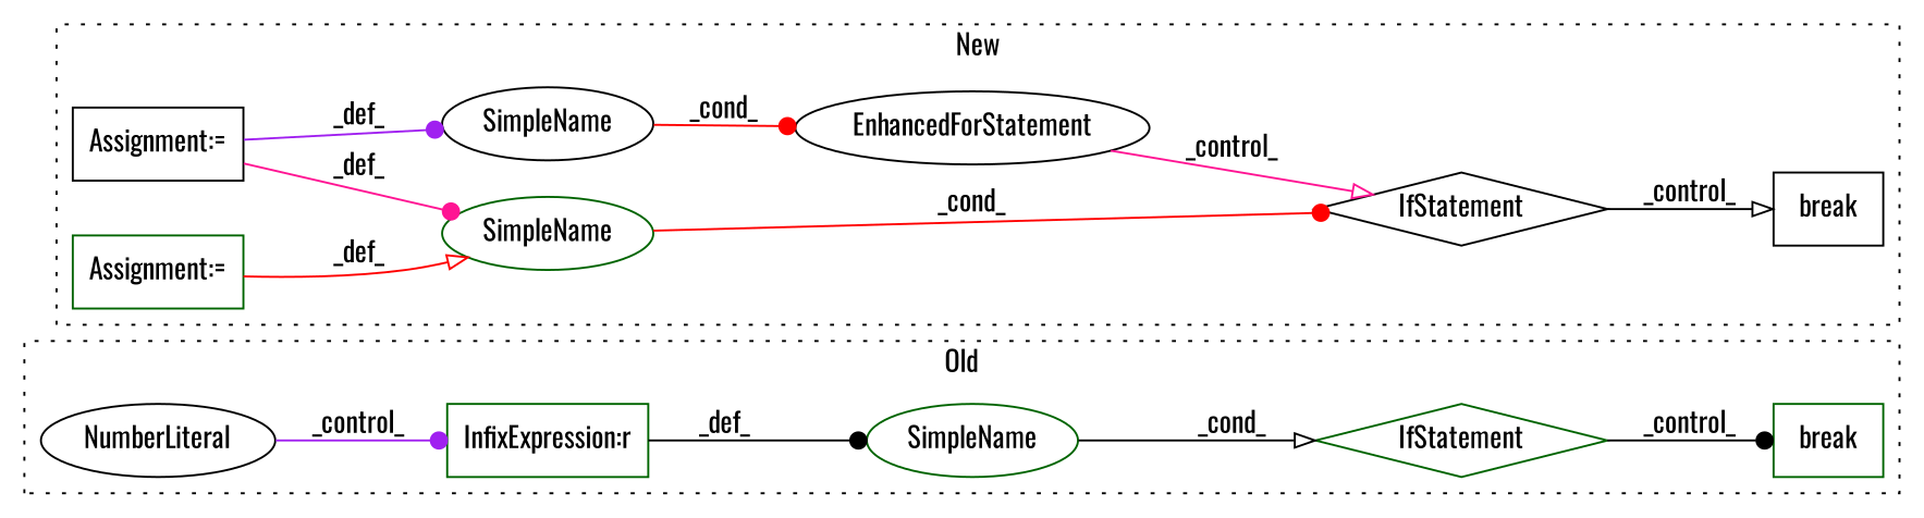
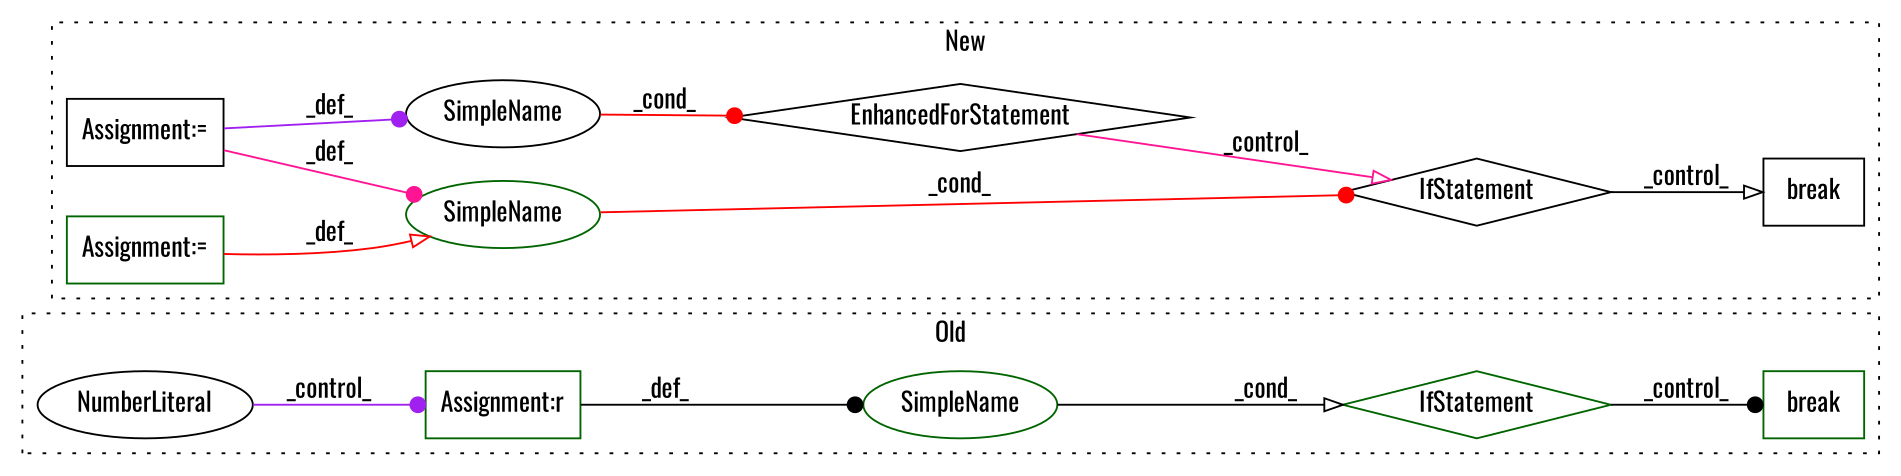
  digraph {
    fontname=Oswald
    rankdir=LR
    node [a=42 color=darkgreen fontname=Oswald l=6 shape=box]
    edge [arrowhead=dot color=black fontname=Oswald]
    n1 [a=10 label=break s=8600]
    n2 [a=25 l="4,2" label=IfStatement s="8172,8189" shape=diamond]
    n3 [label=SimpleName shape=ellipse l=""]
-   n4 [a=27 l=3 label="InfixExpression:r" s=8185]
+   n4 [a=27 l=3 label="Assignment:r" s=8185]
    n5 [a=34 color=black l=1 label=NumberLiteral s=8188 shape=ellipse]
    n6 [a=10 color=black label=break s=9025]
    n7 [a=25 color=black l="4,2" label=IfStatement s="8980,9011" shape=diamond]
    n8 [label=SimpleName shape=ellipse l=""]
    n9 [a=7 color=black l="71,2" label="Assignment:=" s="7594,7701"]
-   n10 [a=70 color=black l="71,2" label=EnhancedForStatement s="7594,7701" shape=ellipse]
+   n10 [a=70 color=black l="71,2" label=EnhancedForStatement s="7594,7701" shape=diamond]
    n11 [color=black label=SimpleName s=7669 shape=ellipse]
    n12 [a=7 l=1 label="Assignment:=" s=7542]
    subgraph cluster_1 {
      label=Old
      style=dotted
      n1
      n2
      n3
      n4
      n5
    }
    subgraph cluster_2 {
      label=New
      style=dotted
      n6
      n7
      n8
      n9
      n10
      n11
      n12
    }
    n2 -> n1 [label=_control_]
    n3 -> n2 [arrowhead=onormal label=_cond_]
    n4 -> n3 [label=_def_]
    n5 -> n4 [color=purple label=_control_]
    n7 -> n6 [arrowhead=onormal label=_control_]
    n8 -> n7 [color=red label=_cond_]
    n9 -> n8 [color=deeppink label=_def_]
    n9 -> n11 [color=purple label=_def_]
    n10 -> n7 [arrowhead=onormal color=deeppink label=_control_]
    n11 -> n10 [color=red label=_cond_]
    n12 -> n8 [arrowhead=onormal color=red label=_def_]
  }
